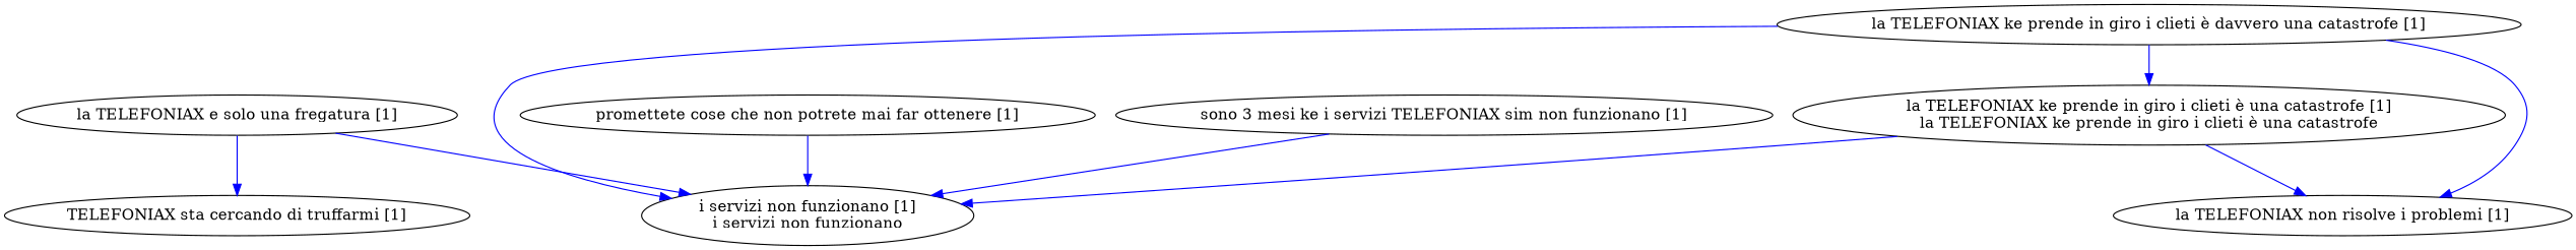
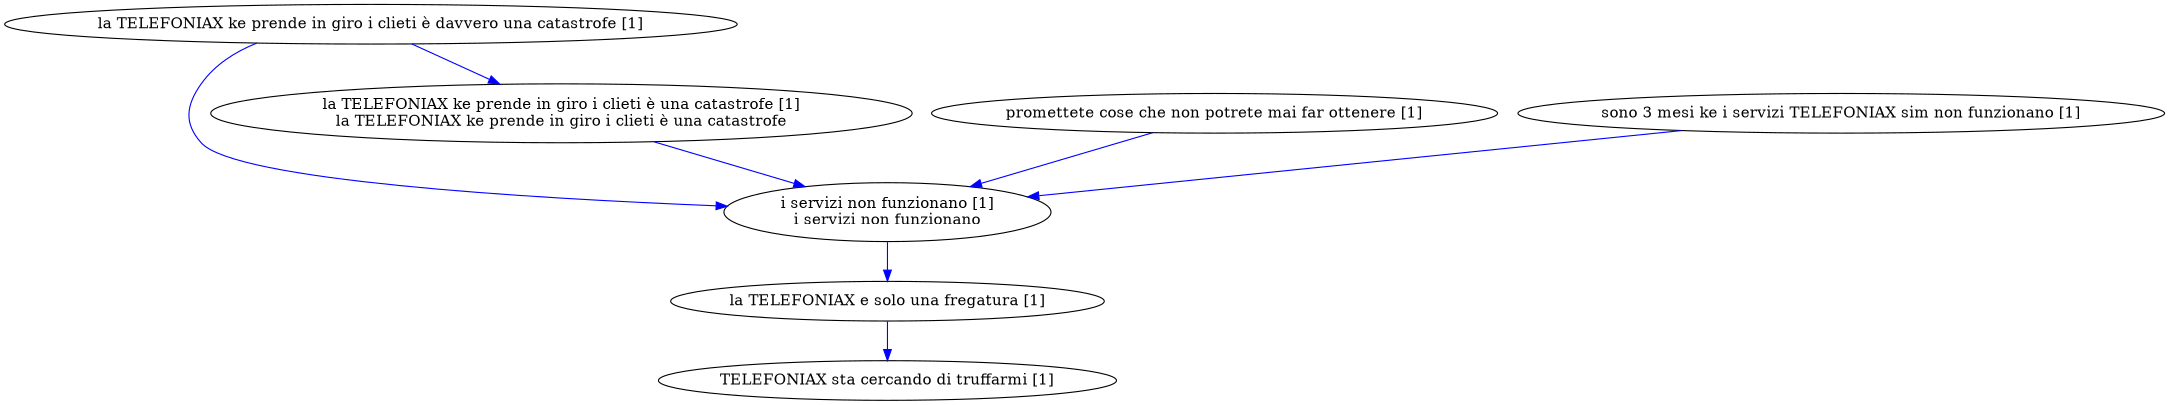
  digraph {
    edge [color=blue]
    "la TELEFONIAX e solo una fregatura [1]"
    "TELEFONIAX sta cercando di truffarmi [1]"
    "i servizi non funzionano [1]\ni servizi non funzionano"
    "la TELEFONIAX ke prende in giro i clieti è una catastrofe [1]\nla TELEFONIAX ke prende in giro i clieti è una catastrofe"
-   "la TELEFONIAX non risolve i problemi [1]"
    "la TELEFONIAX ke prende in giro i clieti è davvero una catastrofe [1]"
    "promettete cose che non potrete mai far ottenere [1]"
    "sono 3 mesi ke i servizi TELEFONIAX sim non funzionano [1]"
    "la TELEFONIAX e solo una fregatura [1]" -> "TELEFONIAX sta cercando di truffarmi [1]"
-   "la TELEFONIAX e solo una fregatura [1]" -> "i servizi non funzionano [1]\ni servizi non funzionano"
+   "i servizi non funzionano [1]\ni servizi non funzionano" -> "la TELEFONIAX e solo una fregatura [1]"
    "la TELEFONIAX ke prende in giro i clieti è una catastrofe [1]\nla TELEFONIAX ke prende in giro i clieti è una catastrofe" -> "i servizi non funzionano [1]\ni servizi non funzionano"
-   "la TELEFONIAX ke prende in giro i clieti è una catastrofe [1]\nla TELEFONIAX ke prende in giro i clieti è una catastrofe" -> "la TELEFONIAX non risolve i problemi [1]"
    "la TELEFONIAX ke prende in giro i clieti è davvero una catastrofe [1]" -> "i servizi non funzionano [1]\ni servizi non funzionano"
    "la TELEFONIAX ke prende in giro i clieti è davvero una catastrofe [1]" -> "la TELEFONIAX ke prende in giro i clieti è una catastrofe [1]\nla TELEFONIAX ke prende in giro i clieti è una catastrofe"
-   "la TELEFONIAX ke prende in giro i clieti è davvero una catastrofe [1]" -> "la TELEFONIAX non risolve i problemi [1]"
    "promettete cose che non potrete mai far ottenere [1]" -> "i servizi non funzionano [1]\ni servizi non funzionano"
    "sono 3 mesi ke i servizi TELEFONIAX sim non funzionano [1]" -> "i servizi non funzionano [1]\ni servizi non funzionano"
  }
